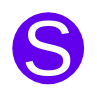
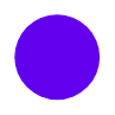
  <mxCell id="0" />
  <mxCell id="1" parent="0" />
  <mxCell id="2" value="" style="group" vertex="1" connectable="0" parent="1"><mxGeometry x="20" y="20" width="120" height="120" as="geometry" /></mxCell>
  <mxCell id="3" value="" style="ellipse;whiteSpace=wrap;html=1;aspect=fixed;strokeColor=none;fillColor=#6200ee;" vertex="1" parent="2"><mxGeometry width="120" height="120" as="geometry" /></mxCell>
- <mxCell id="4" value="&lt;font color=&quot;#ffffff&quot; style=&quot;font-size: 130px&quot;&gt;S&lt;/font&gt;" style="text;html=1;strokeColor=none;fillColor=none;align=center;verticalAlign=middle;whiteSpace=wrap;rounded=0;" vertex="1" parent="2"><mxGeometry width="120" height="120" as="geometry" /></mxCell>
